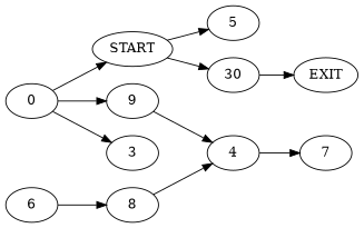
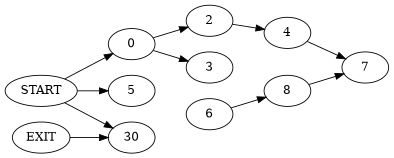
  digraph {
    rankdir=LR
    n1 [label=START]
    n2 [label=0]
    5
    n4 [label=30]
-   2 [label=9]
+   2
    3
    n7 [label=EXIT]
    4
    7
    6
    8
-   n2 -> n1
+   n1 -> n2
    n1 -> 5
    n1 -> n4
    n2 -> 2
    n2 -> 3
-   n4 -> n7
+   n7 -> n4
    2 -> 4
    4 -> 7
    6 -> 8
-   8 -> 4
+   8 -> 7
  }
